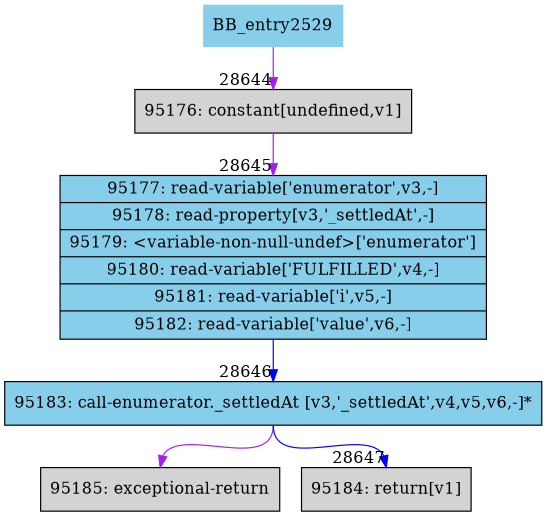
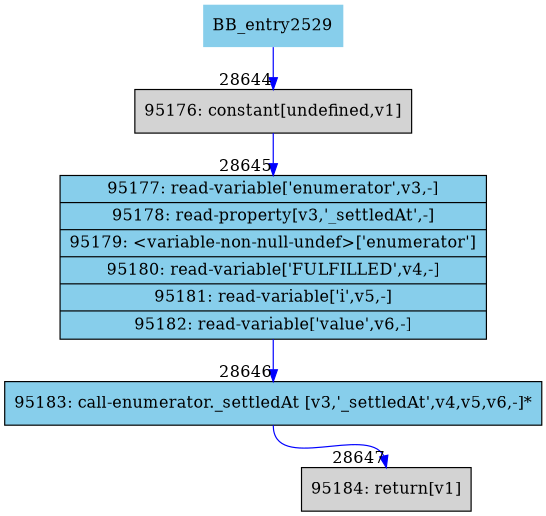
  digraph {
    fontname="DejaVu Serif"
    rankdir=TD
    node [fillcolor=skyblue fontname="DejaVu Serif" shape=record style=filled]
    edge [color=blue fontname="DejaVu Serif" headport=n tailport=s]
    n1 [label=BB_entry2529 shape=none]
    n2 [fillcolor=lightgrey label="{95176: constant[undefined,v1]}"]
    n3 [label="{95177: read-variable['enumerator',v3,-]|95178: read-property[v3,'_settledAt',-]|95179: \<variable-non-null-undef\>['enumerator']|95180: read-variable['FULFILLED',v4,-]|95181: read-variable['i',v5,-]|95182: read-variable['value',v6,-]}"]
    n4 [label="{95183: call-enumerator._settledAt [v3,'_settledAt',v4,v5,v6,-]*}"]
-   n5 [fillcolor=lightgrey label="{95185: exceptional-return}"]
    n6 [fillcolor=lightgrey label="{95184: return[v1]}"]
-   n1 -> n2 [color=purple headlabel="    28644"]
-   n2 -> n3 [color=purple headlabel="      28645"]
+   n1 -> n2 [headlabel="    28644"]
+   n2 -> n3 [headlabel="      28645"]
    n3 -> n4 [headlabel="      28646"]
-   n4 -> n5 [color=purple]
    n4 -> n6 [headlabel="      28647"]
  }
